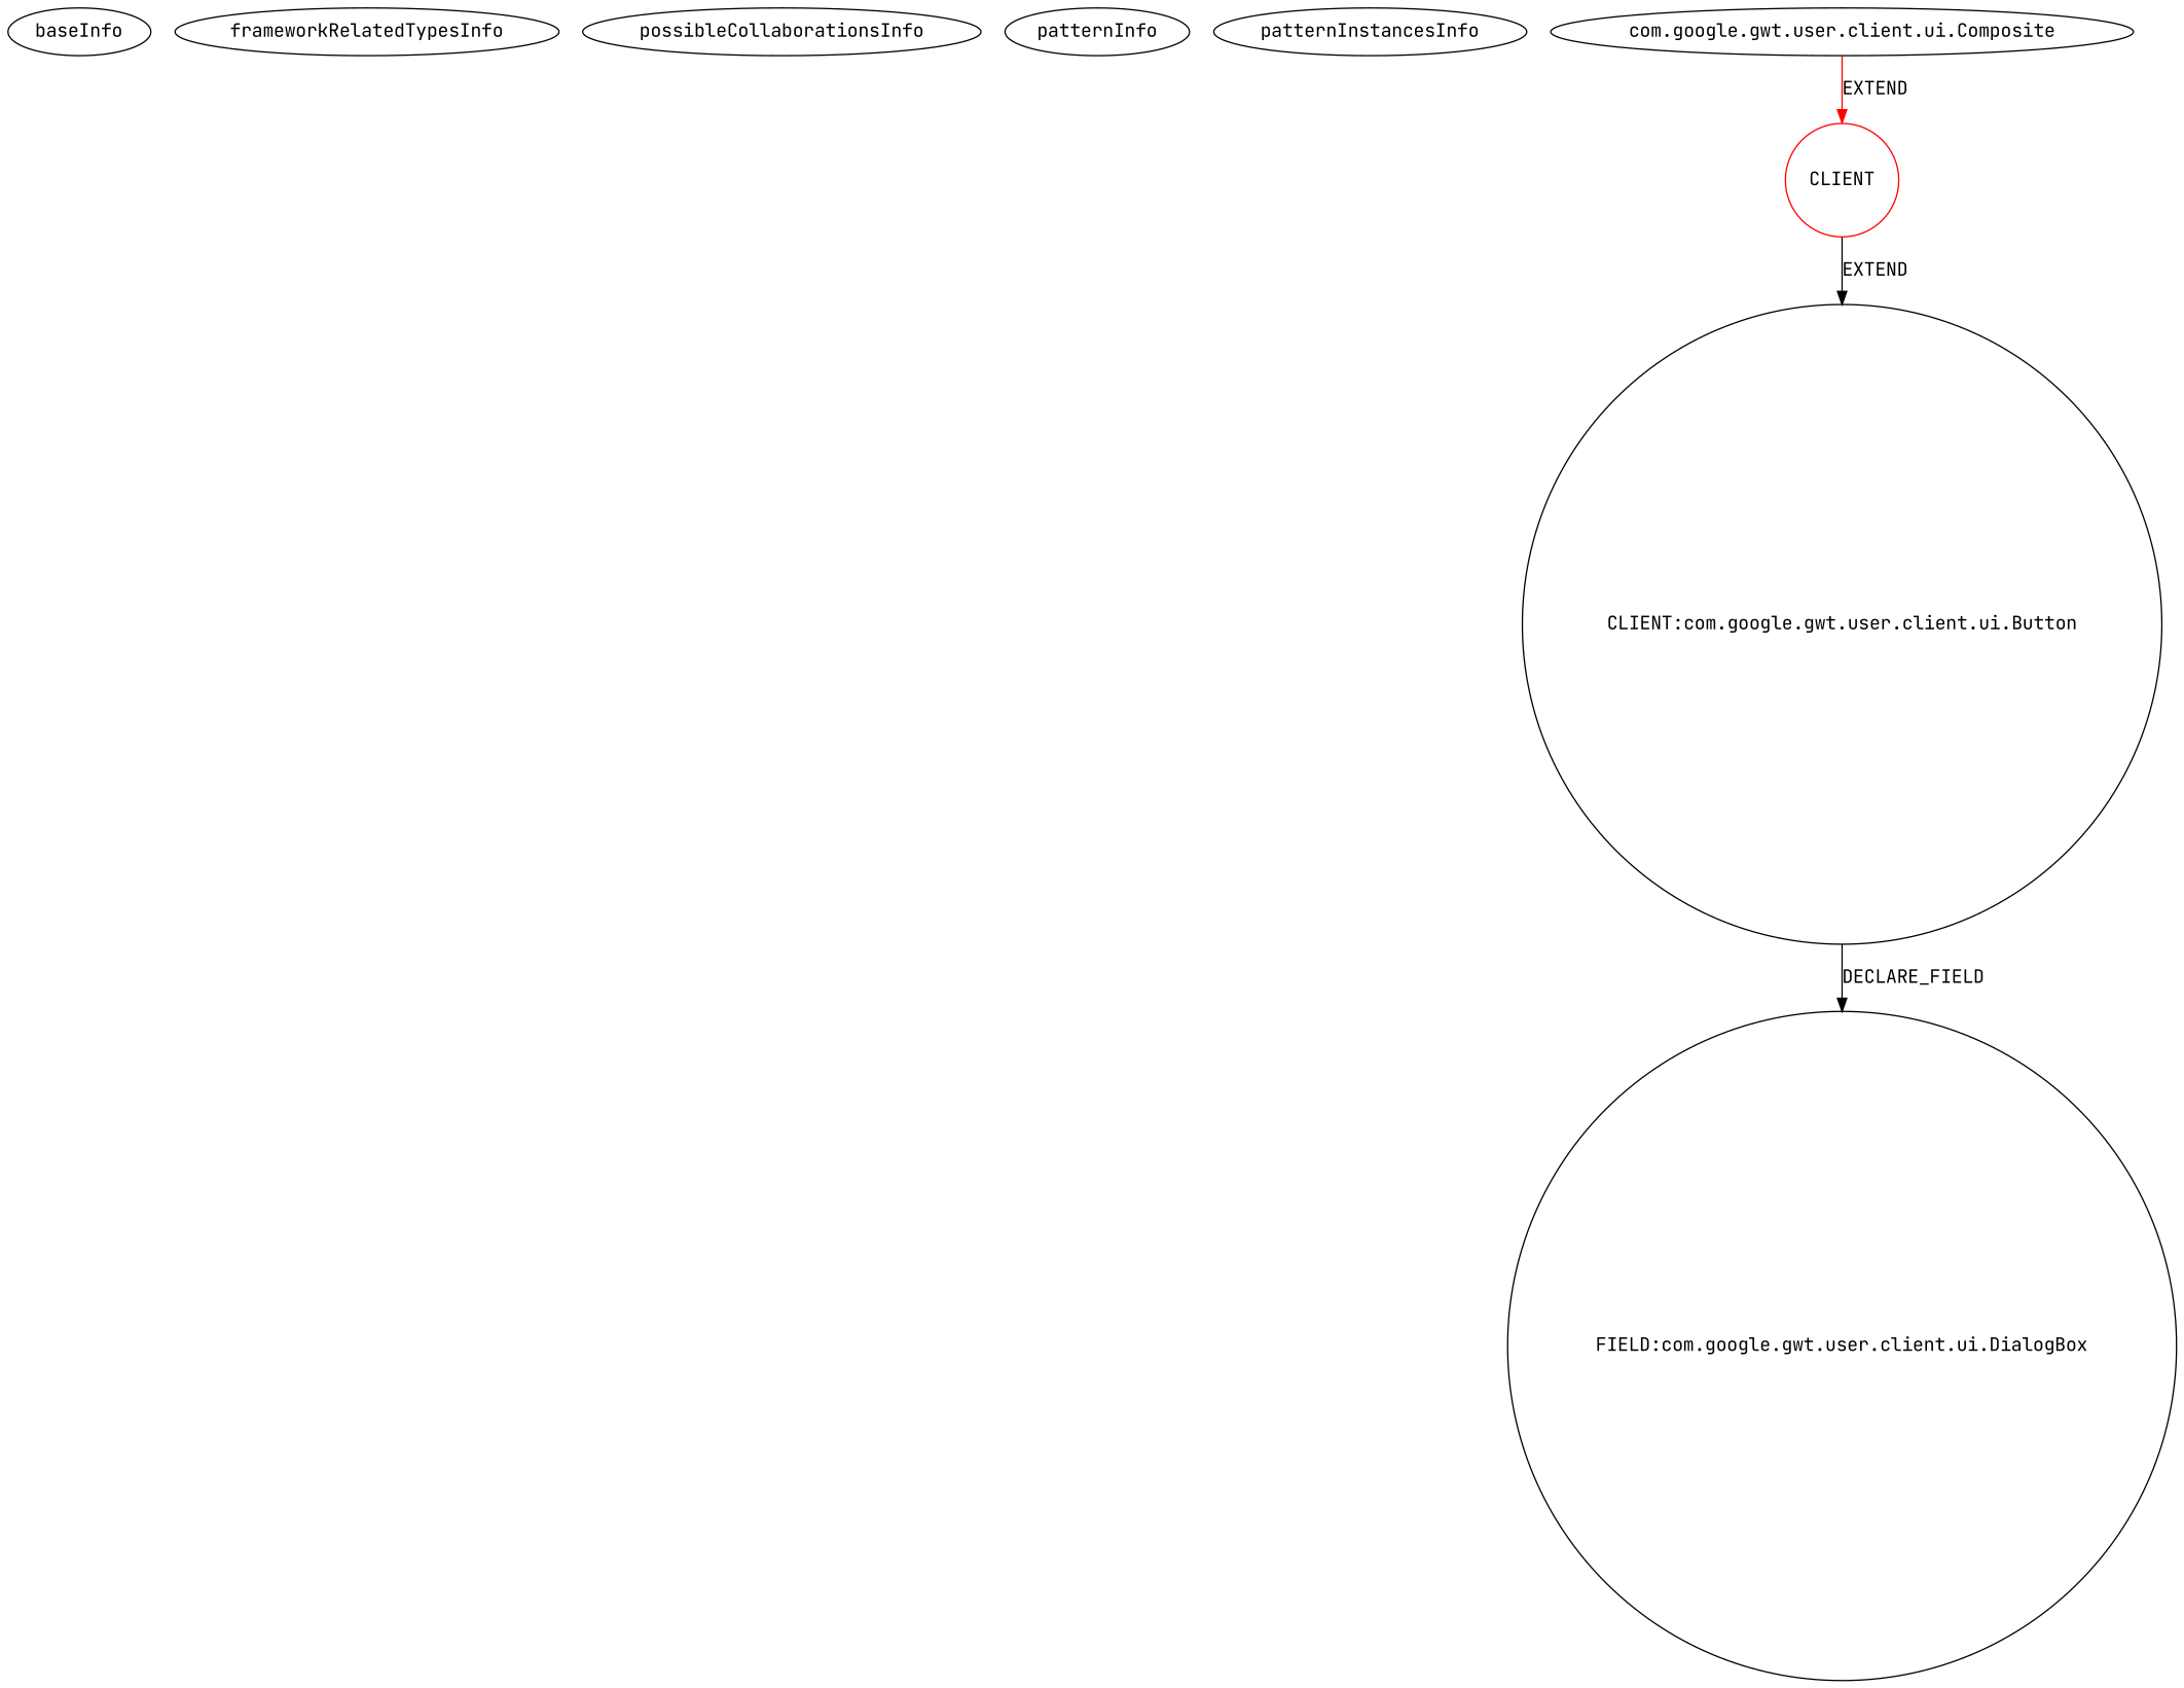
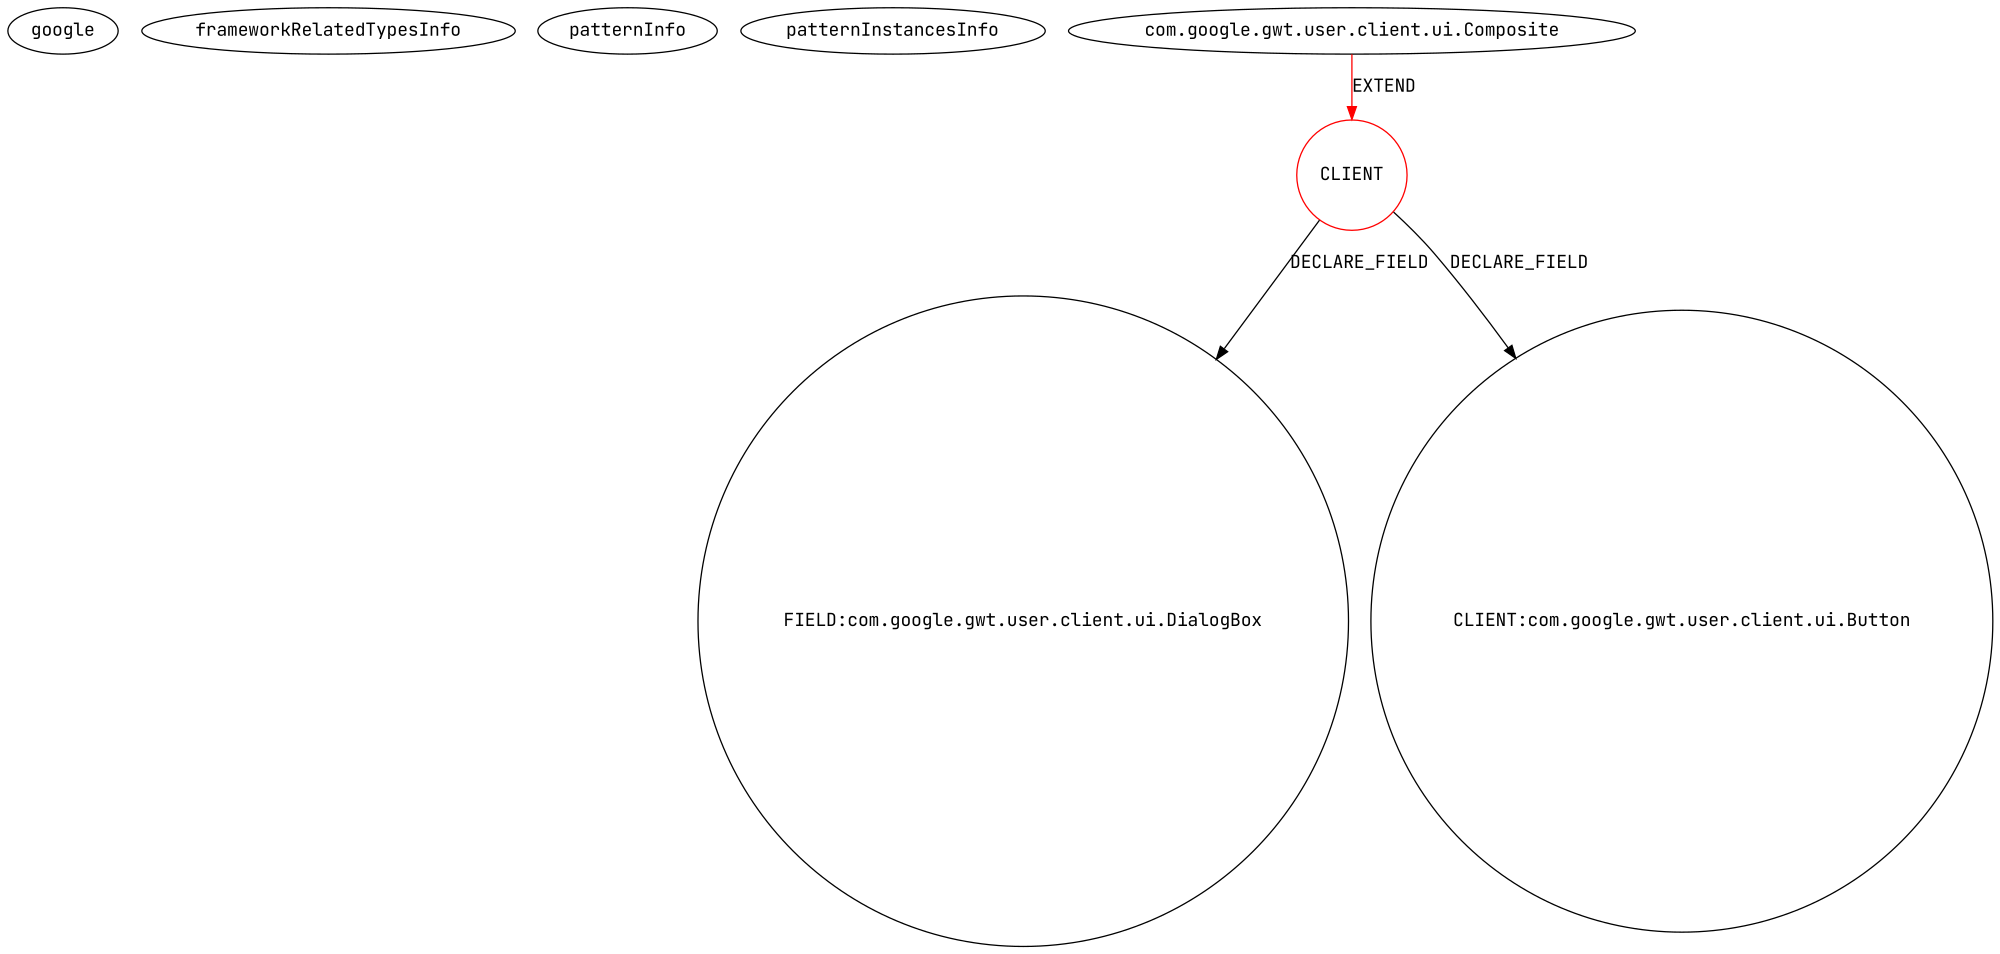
  digraph {
    fontname="JetBrains Mono"
    node [fontname="JetBrains Mono"]
    edge [fontname="JetBrains Mono"]
-   baseInfo [category=pattern graphId=1777 isAnonymous=false possibleRelation=false]
+   baseInfo [category=pattern graphId=1777 isAnonymous=false possibleRelation=false label=google]
    frameworkRelatedTypesInfo [0="com.google.gwt.user.client.ui.Composite"]
-   possibleCollaborationsInfo
    patternInfo [frequency=2.0 patternRootClient=0]
    patternInstancesInfo [0="dandrew2-CS230-Software-Project~/dandrew2-CS230-Software-Project/CS230-Software-Project-master/src/edu/ycp/casino/client/RouletteView.java~RouletteView~1118" 1="dandrew2-CS230-Software-Project~/dandrew2-CS230-Software-Project/CS230-Software-Project-master/src/edu/ycp/casino/client/SlotsViewGWT.java~SlotsViewGWT~1123"]
    n6 [isFrameworkType=false label="FIELD:com.google.gwt.user.client.ui.DialogBox" shape=circle vertexType=FIELD_DECLARATION]
    n7 [color=red isFrameworkType=false label=CLIENT shape=circle vertexType=ROOT_CLIENT_CLASS_DECLARATION]
    n8 [isFrameworkType=false label="CLIENT:com.google.gwt.user.client.ui.Button" shape=circle vertexType=FIELD_DECLARATION]
    n9 [isFrameworkType=false label="com.google.gwt.user.client.ui.Composite" vertexType=FRAMEWORK_CLASS_TYPE]
-   n8 -> n6 [label=DECLARE_FIELD]
-   n7 -> n8 [label=EXTEND]
+   n7 -> n6 [label=DECLARE_FIELD]
+   n7 -> n8 [label=DECLARE_FIELD]
    n9 -> n7 [color=red label=EXTEND]
  }
